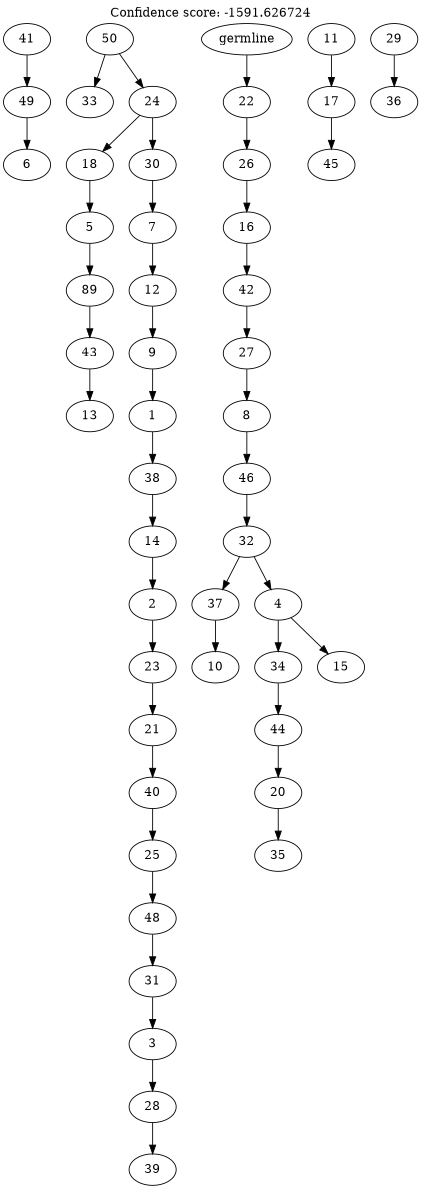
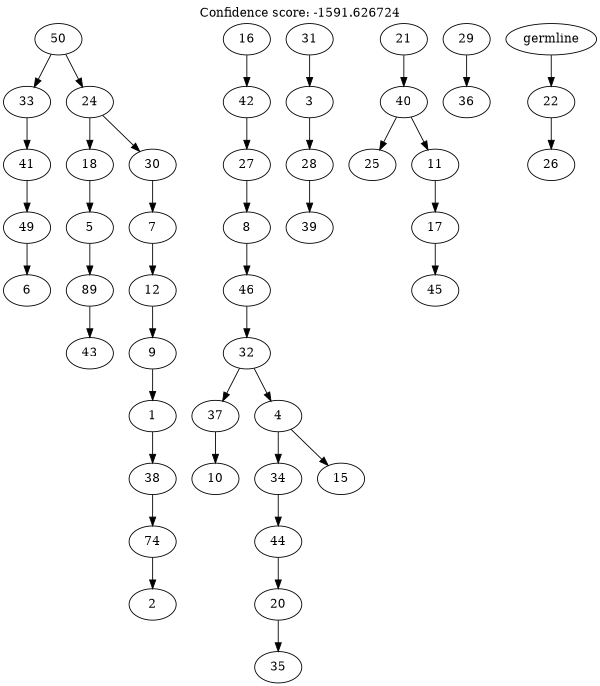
  digraph {
    label="Confidence score: -1591.626724"
    labelloc=t
    n1 [label=49]
    n2 [label=6]
    n3 [label=41]
    n4 [label=33]
    n5 [label=43]
-   n6 [label=13]
    n7 [label=89]
    n8 [label=5]
    n9 [label=18]
    n10 [label=24]
    n11 [label=30]
    n12 [label=50]
    n13 [label=10]
    n14 [label=37]
    n15 [label=28]
    n16 [label=39]
    n17 [label=3]
    n18 [label=31]
-   n19 [label=48]
    n20 [label=25]
    n21 [label=17]
    n22 [label=45]
    n23 [label=11]
    n24 [label=40]
    n25 [label=21]
-   n26 [label=23]
    n27 [label=2]
-   n28 [label=14]
+   n28 [label=74]
    n29 [label=38]
    n30 [label=1]
    n31 [label=9]
    n32 [label=12]
    n33 [label=7]
    n34 [label=35]
    n35 [label=20]
    n36 [label=44]
    n37 [label=34]
    n38 [label=29]
    n39 [label=36]
    n40 [label=15]
    n41 [label=4]
    n42 [label=32]
    n43 [label=46]
    n44 [label=8]
    n45 [label=27]
    n46 [label=42]
    n47 [label=16]
    n48 [label=26]
    n49 [label=22]
    n50 [label=germline]
    n1 -> n2
    n3 -> n1
-   n5 -> n6
+   n4 -> n3
    n7 -> n5
    n8 -> n7
    n9 -> n8
    n10 -> n9
    n10 -> n11
    n11 -> n33
    n12 -> n4
    n12 -> n10
    n14 -> n13
    n15 -> n16
    n17 -> n15
    n18 -> n17
-   n19 -> n18
-   n20 -> n19
    n21 -> n22
    n23 -> n21
    n24 -> n20
+   n24 -> n23
    n25 -> n24
-   n26 -> n25
-   n27 -> n26
    n28 -> n27
    n29 -> n28
    n30 -> n29
    n31 -> n30
    n32 -> n31
    n33 -> n32
    n35 -> n34
    n36 -> n35
    n37 -> n36
    n38 -> n39
    n41 -> n37
    n41 -> n40
    n42 -> n14
    n42 -> n41
    n43 -> n42
    n44 -> n43
    n45 -> n44
    n46 -> n45
    n47 -> n46
-   n48 -> n47
    n49 -> n48
    n50 -> n49
  }
